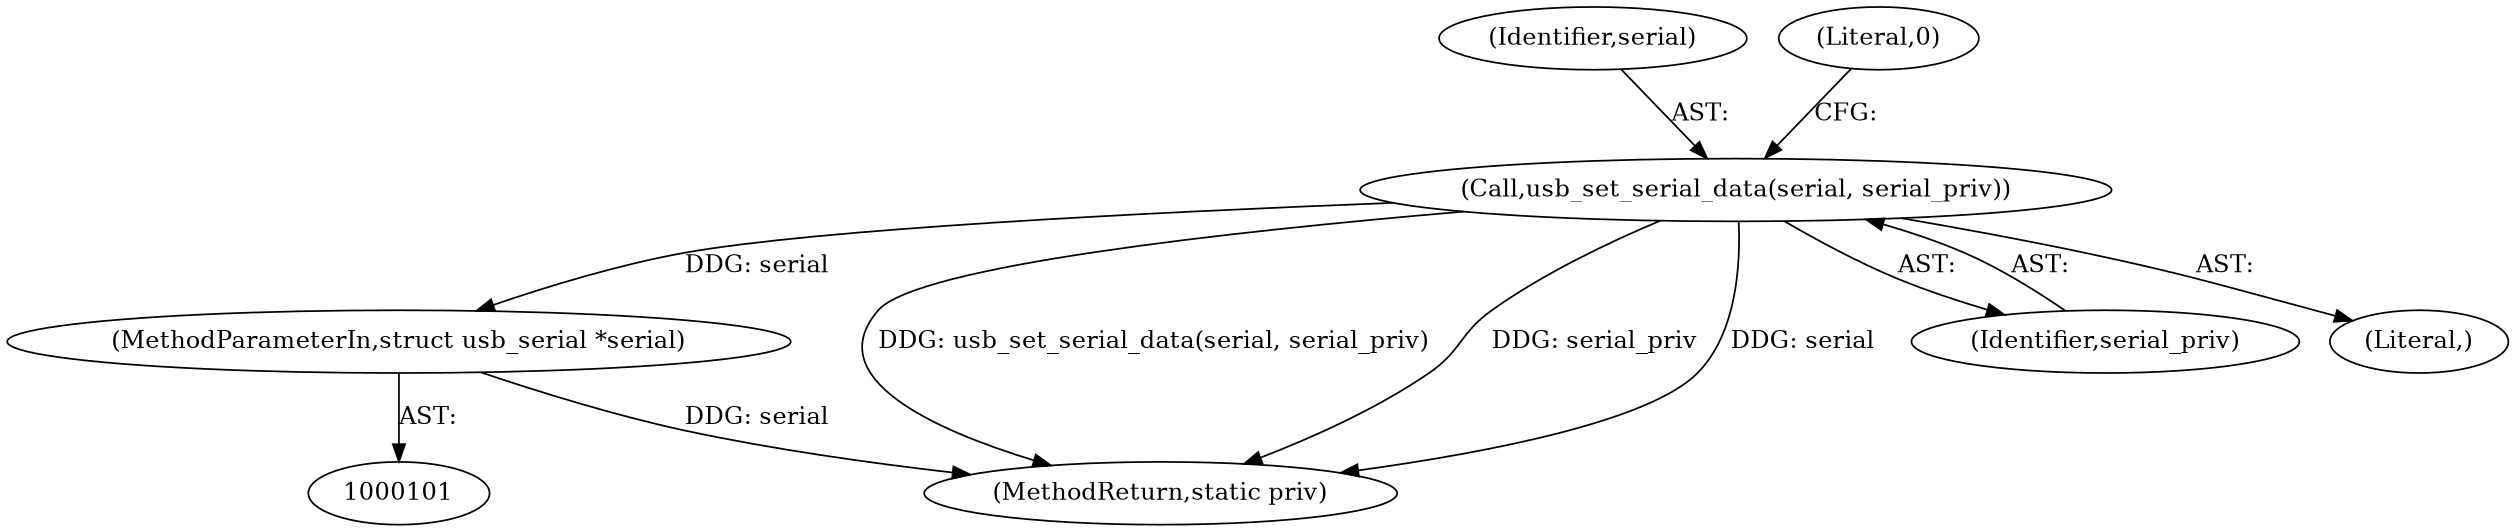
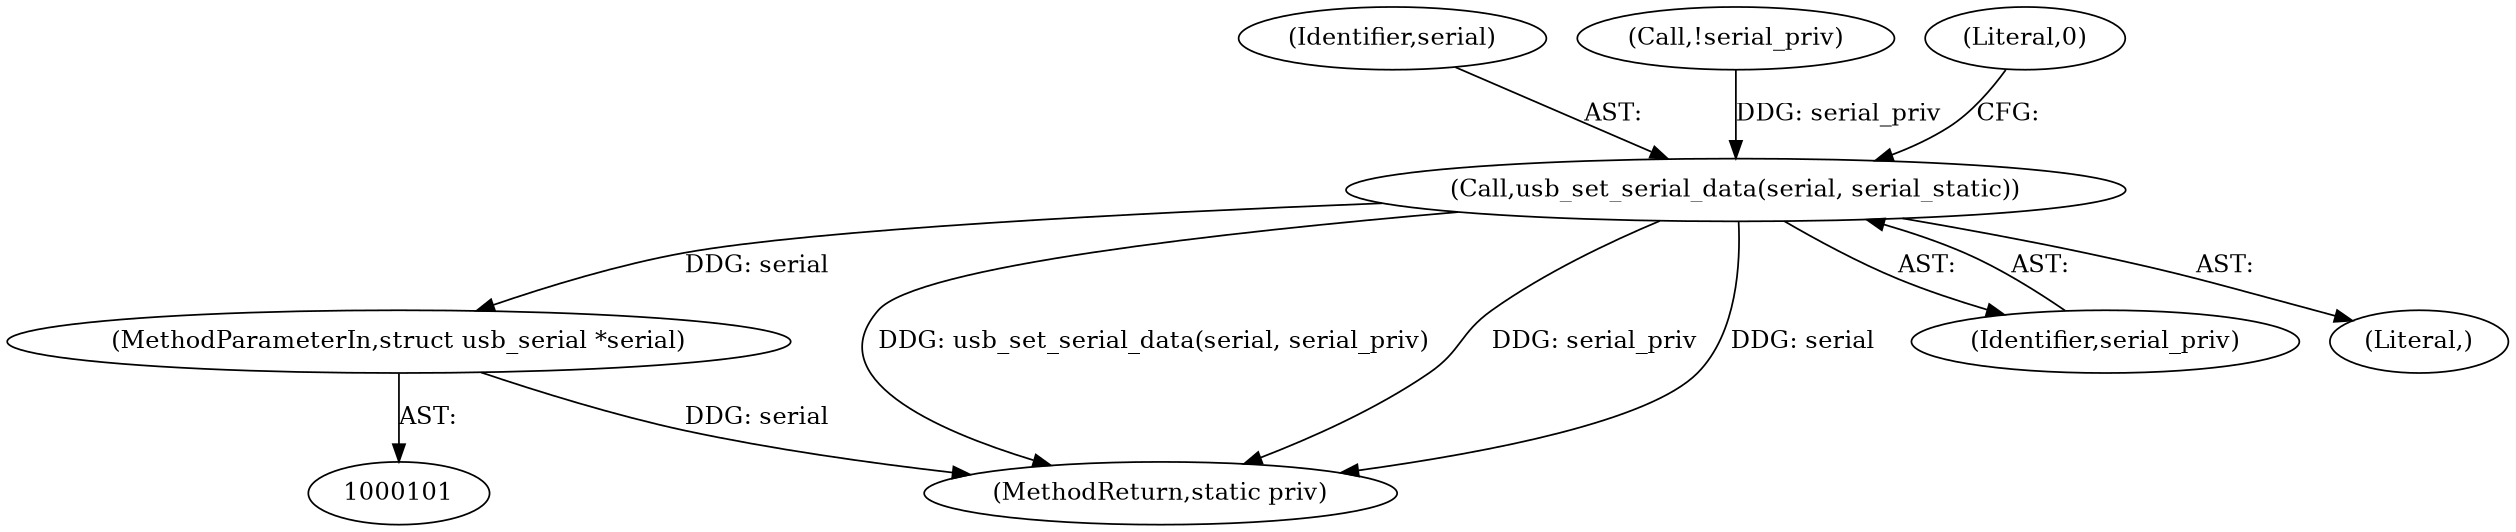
  digraph {
    n1 [label="(MethodParameterIn,struct usb_serial *serial)"]
    n2 [label="(MethodReturn,static priv)"]
    1000101
-   n4 [label="(Call,usb_set_serial_data(serial, serial_priv))"]
+   n4 [label="(Call,usb_set_serial_data(serial, serial_static))"]
    n5 [label="(Identifier,serial_priv)"]
    n6 [label="(Literal,)"]
    n7 [label="(Identifier,serial)"]
+   n8 [label="(Call,!serial_priv)"]
    n9 [label="(Literal,0)"]
    n1 -> n2 [label="DDG: serial"]
    n1 -> 1000101 [label="AST: "]
    n4 -> n1 [label="DDG: serial"]
    n4 -> n2 [label="DDG: usb_set_serial_data(serial, serial_priv)"]
    n4 -> n2 [label="DDG: serial_priv"]
    n4 -> n2 [label="DDG: serial"]
    n4 -> n5 [label="AST: "]
    n4 -> n6 [label="AST: "]
    n5 -> n4 [label="AST: "]
    n7 -> n4 [label="AST: "]
+   n8 -> n4 [label="DDG: serial_priv"]
    n9 -> n4 [label="CFG: "]
  }
